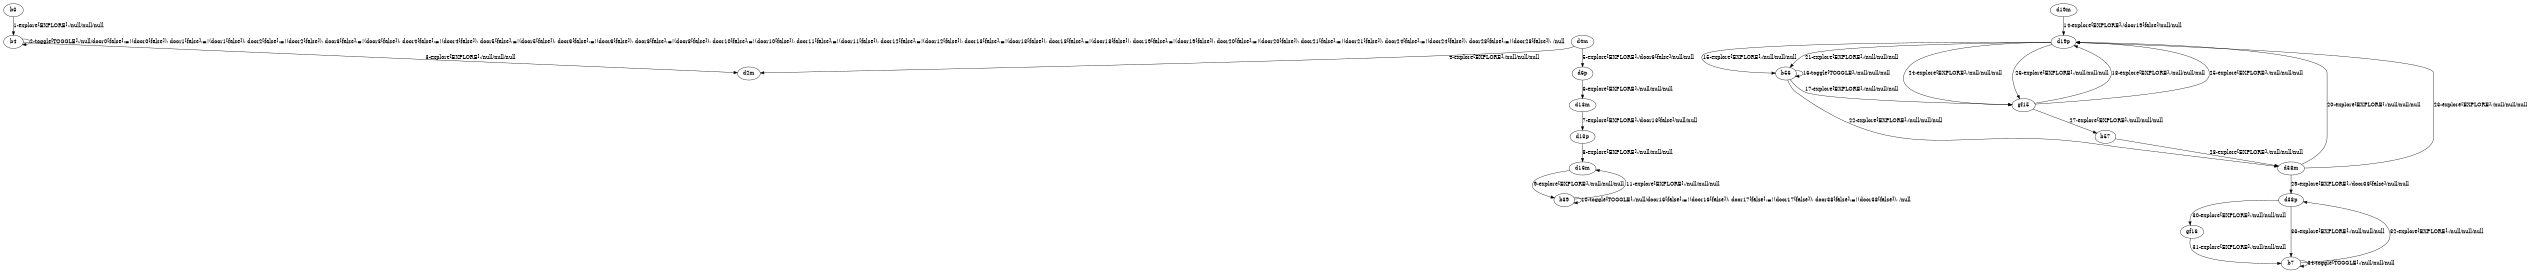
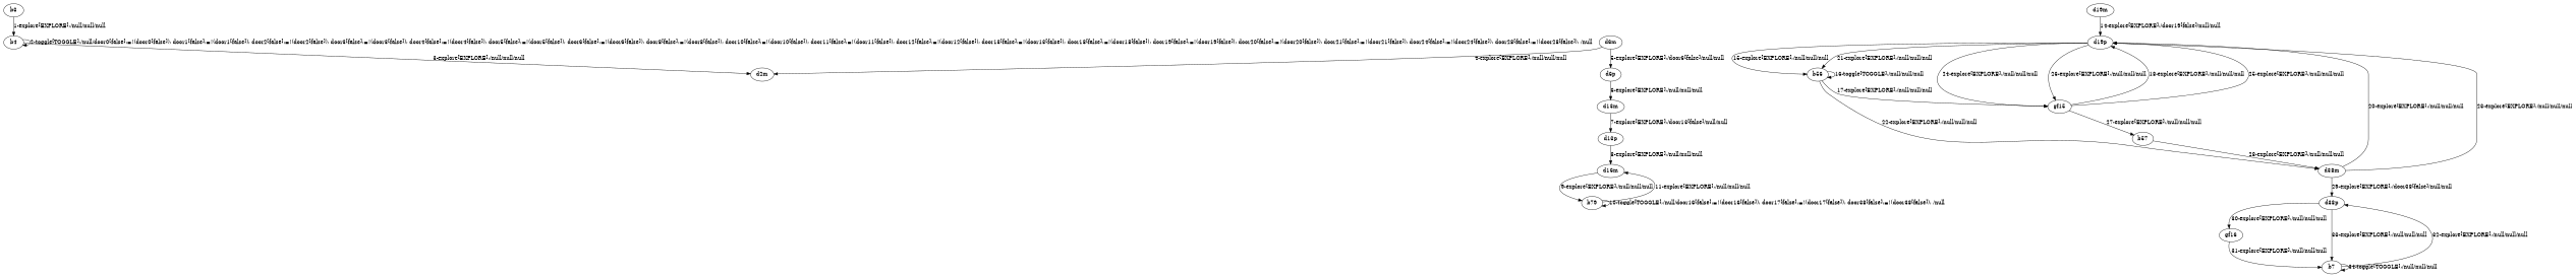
  digraph {
    b3
    b4
    d2m
-   d6m [label=d4m]
+   d6m
    d6p
    d13m
    d13p
    d16m
-   b39
+   b39 [label=b79]
    d19m
    d19p
    b56
    gf15
    d38m
    b57
    d38p
    gf16
    b7
    b3 -> b4 [label="1-explore[EXPLORE];/null/null/null"]
    b4 -> b4 [label="2-toggle[TOGGLE];/null/door0[false]:=!(door0[false]); door1[false]:=!(door1[false]); door2[false]:=!(door2[false]); door3[false]:=!(door3[false]); door4[false]:=!(door4[false]); door5[false]:=!(door5[false]); door6[false]:=!(door6[false]); door8[false]:=!(door8[false]); door10[false]:=!(door10[false]); door11[false]:=!(door11[false]); door12[false]:=!(door12[false]); door13[false]:=!(door13[false]); door18[false]:=!(door18[false]); door19[false]:=!(door19[false]); door20[false]:=!(door20[false]); door21[false]:=!(door21[false]); door24[false]:=!(door24[false]); door28[false]:=!(door28[false]); /null"]
    b4 -> d2m [label="3-explore[EXPLORE];/null/null/null"]
    d6m -> d2m [label="4-explore[EXPLORE];/null/null/null"]
    d6m -> d6p [label="5-explore[EXPLORE];/door6[false]/null/null"]
    d6p -> d13m [label="6-explore[EXPLORE];/null/null/null"]
    d13m -> d13p [label="7-explore[EXPLORE];/door13[false]/null/null"]
    d13p -> d16m [label="8-explore[EXPLORE];/null/null/null"]
    d16m -> b39 [label="9-explore[EXPLORE];/null/null/null"]
    b39 -> d16m [label="11-explore[EXPLORE];/null/null/null"]
    b39 -> b39 [label="10-toggle[TOGGLE];/null/door16[false]:=!(door16[false]); door17[false]:=!(door17[false]); door38[false]:=!(door38[false]); /null"]
    d19m -> d19p [label="14-explore[EXPLORE];/door19[false]/null/null"]
    d19p -> b56 [label="15-explore[EXPLORE];/null/null/null"]
    d19p -> b56 [label="21-explore[EXPLORE];/null/null/null"]
    d19p -> gf15 [label="24-explore[EXPLORE];/null/null/null"]
    d19p -> gf15 [label="26-explore[EXPLORE];/null/null/null"]
    b56 -> b56 [label="16-toggle[TOGGLE];/null/null/null"]
    b56 -> gf15 [label="17-explore[EXPLORE];/null/null/null"]
    b56 -> d38m [label="22-explore[EXPLORE];/null/null/null"]
    gf15 -> d19p [label="18-explore[EXPLORE];/null/null/null"]
    gf15 -> d19p [label="25-explore[EXPLORE];/null/null/null"]
    gf15 -> b57 [label="27-explore[EXPLORE];/null/null/null"]
    d38m -> d19p [label="20-explore[EXPLORE];/null/null/null"]
    d38m -> d19p [label="23-explore[EXPLORE];/null/null/null"]
    d38m -> d38p [label="29-explore[EXPLORE];/door38[false]/null/null"]
    b57 -> d38m [label="28-explore[EXPLORE];/null/null/null"]
    d38p -> gf16 [label="30-explore[EXPLORE];/null/null/null"]
    d38p -> b7 [label="33-explore[EXPLORE];/null/null/null"]
    gf16 -> b7 [label="31-explore[EXPLORE];/null/null/null"]
    b7 -> d38p [label="32-explore[EXPLORE];/null/null/null"]
    b7 -> b7 [label="34-toggle[TOGGLE];/null/null/null"]
  }
